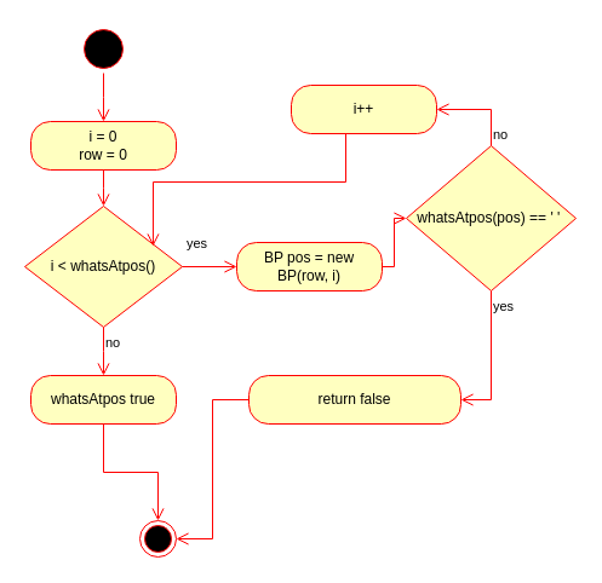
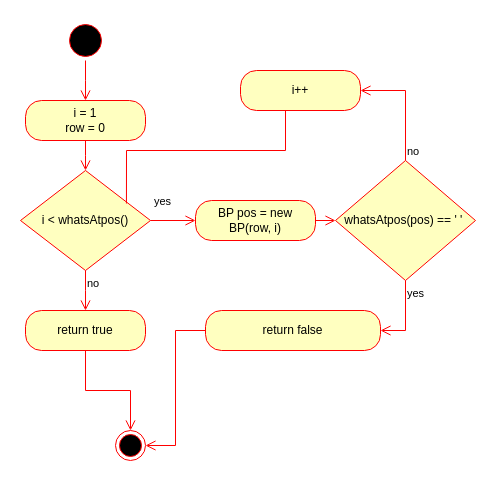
  <mxCell id="0" />
  <mxCell id="1" parent="0" />
  <mxCell id="2" value="" style="ellipse;html=1;shape=startState;fillColor=#000000;strokeColor=#ff0000;" parent="1" vertex="1"><mxGeometry x="65" y="20" width="40" height="40" as="geometry" /></mxCell>
  <mxCell id="3" value="" style="edgeStyle=orthogonalEdgeStyle;html=1;verticalAlign=bottom;endArrow=open;endSize=8;strokeColor=#ff0000;rounded=0;" parent="1" source="2" edge="1"><mxGeometry relative="1" as="geometry"><mxPoint x="85" y="100" as="targetPoint" /></mxGeometry></mxCell>
- <mxCell id="4" value="i = 0&lt;br&gt;row = 0" style="rounded=1;whiteSpace=wrap;html=1;arcSize=40;fontColor=#000000;fillColor=#ffffc0;strokeColor=#ff0000;" parent="1" vertex="1"><mxGeometry x="25" y="100" width="120" height="40" as="geometry" /></mxCell>
+ <mxCell id="4" value="i = 1&lt;br&gt;row = 0" style="rounded=1;whiteSpace=wrap;html=1;arcSize=40;fontColor=#000000;fillColor=#ffffc0;strokeColor=#ff0000;" parent="1" vertex="1"><mxGeometry x="25" y="100" width="120" height="40" as="geometry" /></mxCell>
  <mxCell id="5" value="" style="edgeStyle=orthogonalEdgeStyle;html=1;verticalAlign=bottom;endArrow=open;endSize=8;strokeColor=#ff0000;rounded=0;" parent="1" source="4" edge="1"><mxGeometry relative="1" as="geometry"><mxPoint x="85" y="170" as="targetPoint" /></mxGeometry></mxCell>
  <mxCell id="6" value="i &amp;lt; whatsAtpos()" style="rhombus;whiteSpace=wrap;html=1;fillColor=#ffffc0;strokeColor=#ff0000;" parent="1" vertex="1"><mxGeometry x="20" y="170" width="130" height="100" as="geometry" /></mxCell>
  <mxCell id="7" value="yes" style="edgeStyle=orthogonalEdgeStyle;html=1;align=left;verticalAlign=bottom;endArrow=open;endSize=8;strokeColor=#ff0000;rounded=0;" parent="1" source="6" edge="1"><mxGeometry x="-0.895" y="10" relative="1" as="geometry"><mxPoint x="195" y="220" as="targetPoint" /><mxPoint as="offset" /></mxGeometry></mxCell>
  <mxCell id="8" value="no&lt;br&gt;" style="edgeStyle=orthogonalEdgeStyle;html=1;align=left;verticalAlign=top;endArrow=open;endSize=8;strokeColor=#ff0000;rounded=0;" parent="1" source="6" edge="1"><mxGeometry x="-1" relative="1" as="geometry"><mxPoint x="85" y="310" as="targetPoint" /></mxGeometry></mxCell>
- <mxCell id="9" value="whatsAtpos(pos) == ' '&amp;nbsp;" style="rhombus;whiteSpace=wrap;html=1;fillColor=#ffffc0;strokeColor=#ff0000;" parent="1" vertex="1"><mxGeometry x="335" y="120" width="140" height="120" as="geometry" /></mxCell>
+ <mxCell id="9" value="whatsAtpos(pos) == ' '&amp;nbsp;" style="rhombus;whiteSpace=wrap;html=1;fillColor=#ffffc0;strokeColor=#ff0000;" parent="1" vertex="1"><mxGeometry x="335" y="160" width="140" height="120" as="geometry" /></mxCell>
  <mxCell id="10" value="no" style="edgeStyle=orthogonalEdgeStyle;html=1;align=left;verticalAlign=bottom;endArrow=open;endSize=8;strokeColor=#ff0000;rounded=0;entryX=1;entryY=0.5;entryDx=0;entryDy=0;" parent="1" source="9" target="14" edge="1"><mxGeometry x="-1" relative="1" as="geometry"><mxPoint x="375" y="150" as="targetPoint" /><Array as="points"><mxPoint x="405" y="220" /><mxPoint x="405" y="90" /></Array></mxGeometry></mxCell>
  <mxCell id="11" value="yes" style="edgeStyle=orthogonalEdgeStyle;html=1;align=left;verticalAlign=top;endArrow=open;endSize=8;strokeColor=#ff0000;rounded=0;entryX=1;entryY=0.5;entryDx=0;entryDy=0;" parent="1" source="9" target="12" edge="1"><mxGeometry x="-1" relative="1" as="geometry"><mxPoint x="265" y="310" as="targetPoint" /><Array as="points"><mxPoint x="405" y="330" /></Array></mxGeometry></mxCell>
  <mxCell id="12" value="return false" style="rounded=1;whiteSpace=wrap;html=1;arcSize=40;fontColor=#000000;fillColor=#ffffc0;strokeColor=#ff0000;" parent="1" vertex="1"><mxGeometry x="205" y="310" width="175" height="40" as="geometry" /></mxCell>
  <mxCell id="13" value="" style="edgeStyle=orthogonalEdgeStyle;html=1;verticalAlign=bottom;endArrow=open;endSize=8;strokeColor=#ff0000;rounded=0;entryX=1;entryY=0.5;entryDx=0;entryDy=0;" parent="1" source="12" target="18" edge="1"><mxGeometry relative="1" as="geometry"><mxPoint x="265" y="380" as="targetPoint" /></mxGeometry></mxCell>
  <mxCell id="14" value="i++" style="rounded=1;whiteSpace=wrap;html=1;arcSize=40;fontColor=#000000;fillColor=#ffffc0;strokeColor=#ff0000;" parent="1" vertex="1"><mxGeometry x="240" y="70" width="120" height="40" as="geometry" /></mxCell>
- <mxCell id="15" value="" style="edgeStyle=orthogonalEdgeStyle;html=1;verticalAlign=bottom;endArrow=open;endSize=8;strokeColor=#ff0000;rounded=0;entryX=0.815;entryY=0.33;entryDx=0;entryDy=0;entryPerimeter=0;" parent="1" source="14" target="6" edge="1"><mxGeometry relative="1" as="geometry"><mxPoint x="285" y="200" as="targetPoint" /><Array as="points"><mxPoint x="285" y="150" /><mxPoint x="126" y="150" /></Array></mxGeometry></mxCell>
- <mxCell id="16" value="whatsAtpos true" style="rounded=1;whiteSpace=wrap;html=1;arcSize=40;fontColor=#000000;fillColor=#ffffc0;strokeColor=#ff0000;" parent="1" vertex="1"><mxGeometry x="25" y="310" width="120" height="40" as="geometry" /></mxCell>
+ <mxCell id="15" value="" style="edgeStyle=orthogonalEdgeStyle;html=1;verticalAlign=bottom;endArrow=none;endSize=8;strokeColor=#ff0000;rounded=0;entryX=0.815;entryY=0.33;entryDx=0;entryDy=0;entryPerimeter=0;" parent="1" source="14" target="6" edge="1"><mxGeometry relative="1" as="geometry"><mxPoint x="285" y="200" as="targetPoint" /><Array as="points"><mxPoint x="285" y="150" /><mxPoint x="126" y="150" /></Array></mxGeometry></mxCell>
+ <mxCell id="16" value="return true" style="rounded=1;whiteSpace=wrap;html=1;arcSize=40;fontColor=#000000;fillColor=#ffffc0;strokeColor=#ff0000;" parent="1" vertex="1"><mxGeometry x="25" y="310" width="120" height="40" as="geometry" /></mxCell>
  <mxCell id="17" value="" style="edgeStyle=orthogonalEdgeStyle;html=1;verticalAlign=bottom;endArrow=open;endSize=8;strokeColor=#ff0000;rounded=0;" parent="1" source="16" target="18" edge="1"><mxGeometry relative="1" as="geometry"><mxPoint x="85" y="380" as="targetPoint" /></mxGeometry></mxCell>
  <mxCell id="18" value="" style="ellipse;html=1;shape=endState;fillColor=#000000;strokeColor=#ff0000;" parent="1" vertex="1"><mxGeometry x="115" y="430" width="30" height="30" as="geometry" /></mxCell>
  <mxCell id="19" value="BP pos = new BP(row, i)" style="rounded=1;whiteSpace=wrap;html=1;arcSize=40;fontColor=#000000;fillColor=#ffffc0;strokeColor=#ff0000;" parent="1" vertex="1"><mxGeometry x="195" y="200" width="120" height="40" as="geometry" /></mxCell>
  <mxCell id="20" value="" style="edgeStyle=orthogonalEdgeStyle;html=1;verticalAlign=bottom;endArrow=open;endSize=8;strokeColor=#ff0000;rounded=0;entryX=0;entryY=0.5;entryDx=0;entryDy=0;" parent="1" source="19" target="9" edge="1"><mxGeometry relative="1" as="geometry"><mxPoint x="255" y="300" as="targetPoint" /></mxGeometry></mxCell>
